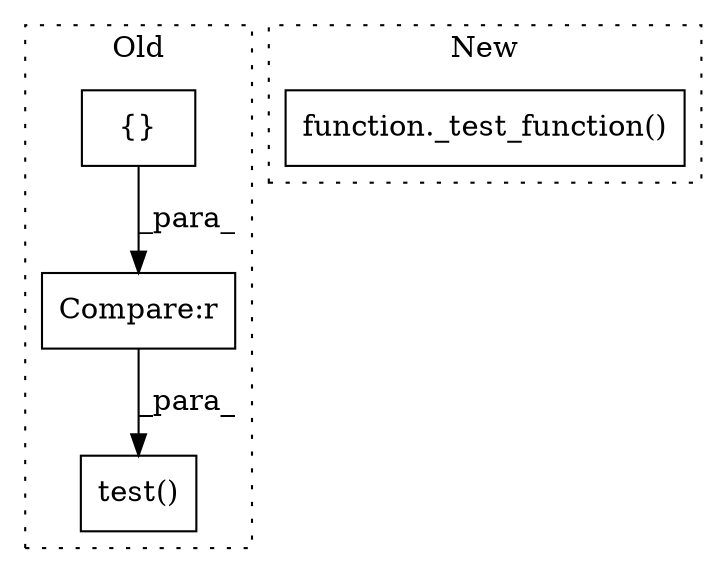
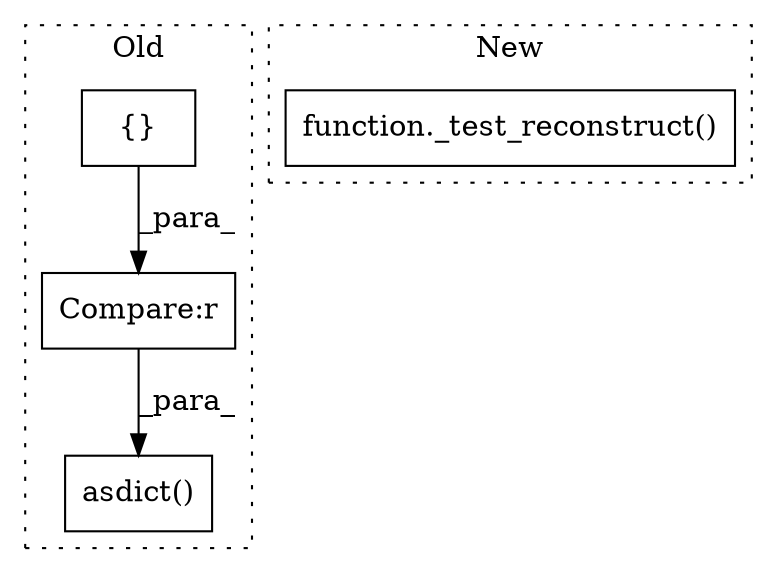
  digraph {
    node [a=75 s=1202 shape=box]
    n1 [a=95 l="10,7" label="{}" s="1226,1325"]
    n2 [a=40 l=130 label="Compare:r"]
-   n3 [l=20 label="test()"]
-   n4 [l="18,1" label="function._test_function()" s="1602,1631"]
+   n3 [l=20 label="asdict()"]
+   n4 [l="18,1" label="function._test_reconstruct()" s="1602,1631"]
    subgraph cluster_1 {
      label=Old
      style=dotted
      n1
      n2
      n3
    }
    subgraph cluster_2 {
      label=New
      style=dotted
      n4
    }
    n1 -> n2 [label=_para_]
    n2 -> n3 [label=_para_]
  }
